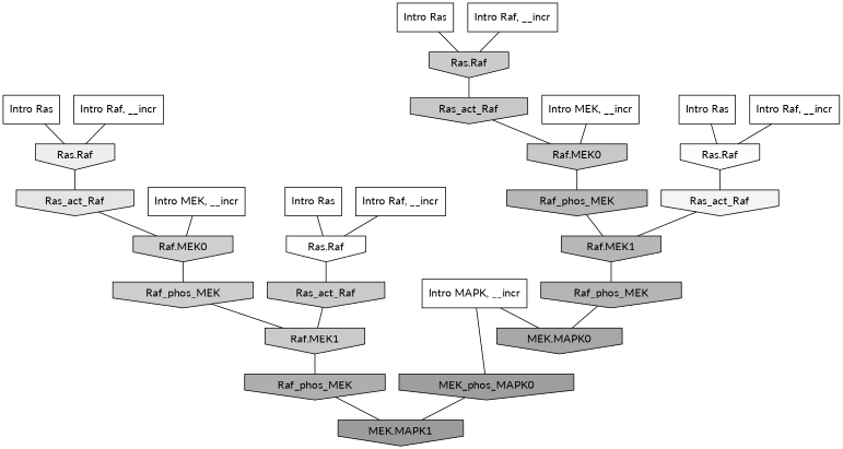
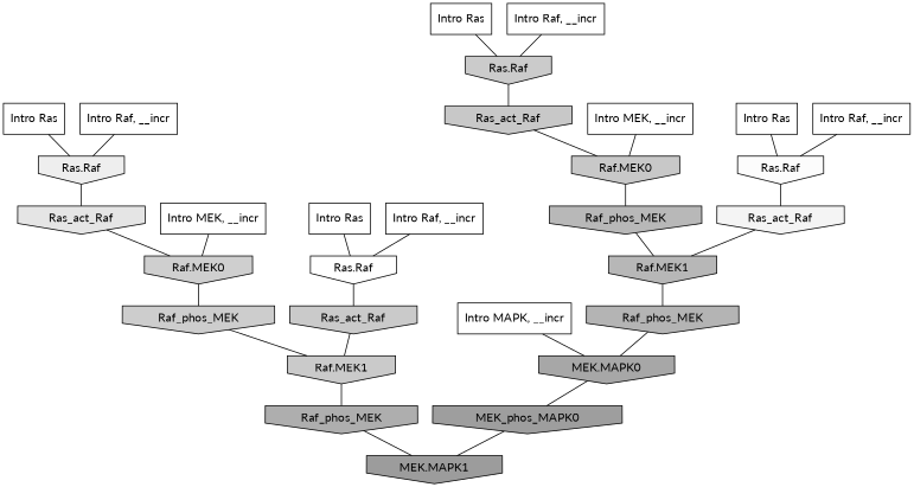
  digraph {
    fontname=Lato
    rankdir=TB
    ranksep=0.30
    node [fillcolor="0.000 0.000 1.000" fontname=Lato shape=invhouse style=filled]
    edge [color="0.000 0.000 0.000" dir=none fontname=Lato]
    n1 [label="Intro Ras" shape=rectangle]
    n2 [fillcolor="0.000 0.000 0.794" label="Ras.Raf"]
    n3 [fillcolor="0.000 0.000 0.785" label=Ras_act_Raf]
    n4 [label="Intro Ras" shape=rectangle]
    n5 [fillcolor="0.000 0.000 0.986" label="Ras.Raf"]
    n6 [fillcolor="0.000 0.000 0.957" label=Ras_act_Raf]
    n7 [label="Intro Ras" shape=rectangle]
    n8 [fillcolor="0.000 0.000 0.933" label="Ras.Raf"]
    n9 [fillcolor="0.000 0.000 0.897" label=Ras_act_Raf]
    n10 [label="Intro Ras" shape=rectangle]
    n11 [label="Ras.Raf"]
    n12 [fillcolor="0.000 0.000 0.790" label=Ras_act_Raf]
    n13 [label="Intro Raf, __incr" shape=rectangle]
    n14 [label="Intro Raf, __incr" shape=rectangle]
    n15 [label="Intro Raf, __incr" shape=rectangle]
    n16 [label="Intro Raf, __incr" shape=rectangle]
    n17 [label="Intro MEK, __incr" shape=rectangle]
    n18 [fillcolor="0.000 0.000 0.784" label="Raf.MEK0"]
    n19 [fillcolor="0.000 0.000 0.721" label=Raf_phos_MEK]
    n20 [label="Intro MEK, __incr" shape=rectangle]
    n21 [fillcolor="0.000 0.000 0.810" label="Raf.MEK0"]
    n22 [fillcolor="0.000 0.000 0.804" label=Raf_phos_MEK]
    n23 [label="Intro MAPK, __incr" shape=rectangle]
    n24 [fillcolor="0.000 0.000 0.656" label="MEK.MAPK0"]
    n25 [fillcolor="0.000 0.000 0.619" label=MEK_phos_MAPK0]
    n26 [fillcolor="0.000 0.000 0.790" label="Raf.MEK1"]
    n27 [fillcolor="0.000 0.000 0.718" label="Raf.MEK1"]
    n28 [fillcolor="0.000 0.000 0.704" label=Raf_phos_MEK]
    n29 [fillcolor="0.000 0.000 0.681" label=Raf_phos_MEK]
    n30 [fillcolor="0.000 0.000 0.612" label="MEK.MAPK1"]
    n1 -> n2
    n2 -> n3
    n3 -> n18
    n4 -> n5
    n5 -> n6
    n6 -> n27
    n7 -> n8
    n8 -> n9
    n9 -> n21
    n10 -> n11
    n11 -> n12
    n12 -> n26
    n13 -> n11
    n14 -> n5
    n15 -> n2
    n16 -> n8
    n17 -> n18
    n18 -> n19
    n19 -> n27
    n20 -> n21
    n21 -> n22
    n22 -> n26
    n23 -> n24
-   n23 -> n25
+   n24 -> n25
    n25 -> n30
    n26 -> n29
    n27 -> n28
    n28 -> n24
    n29 -> n30
  }
